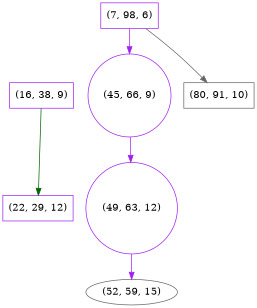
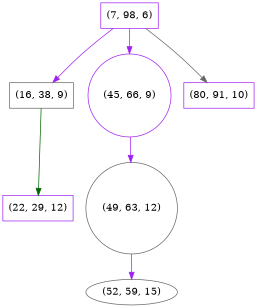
  digraph {
    node [color=purple shape=box]
    edge [color=purple]
    "(7, 98, 6)"
-   "(16, 38, 9)"
+   "(16, 38, 9)" [color=gray40]
    "(45, 66, 9)" [shape=circle]
-   "(80, 91, 10)" [color=gray40]
+   "(80, 91, 10)"
    "(22, 29, 12)"
-   "(49, 63, 12)" [shape=circle]
+   "(49, 63, 12)" [color=gray40 shape=circle]
    "(52, 59, 15)" [color=gray40 shape=ellipse]
+   "(7, 98, 6)" -> "(16, 38, 9)"
    "(7, 98, 6)" -> "(45, 66, 9)"
    "(7, 98, 6)" -> "(80, 91, 10)" [color=gray40]
    "(16, 38, 9)" -> "(22, 29, 12)" [color=darkgreen]
    "(45, 66, 9)" -> "(49, 63, 12)"
    "(49, 63, 12)" -> "(52, 59, 15)"
  }
